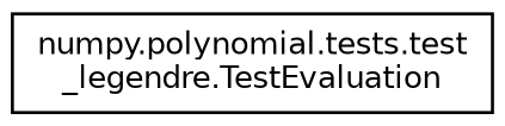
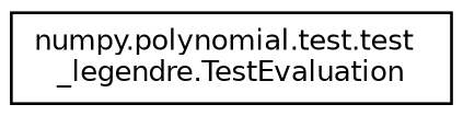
  digraph {
    rankdir=LR
-   n1 [color=black fillcolor=white fontname=Helvetica fontsize=10 height=0.2 label="numpy.polynomial.tests.test\l_legendre.TestEvaluation" shape=record style=filled width=0.4]
+   n1 [color=black fillcolor=white fontname=Helvetica fontsize=10 height=0.2 label="numpy.polynomial.test.test\l_legendre.TestEvaluation" shape=record style=filled width=0.4]
  }
